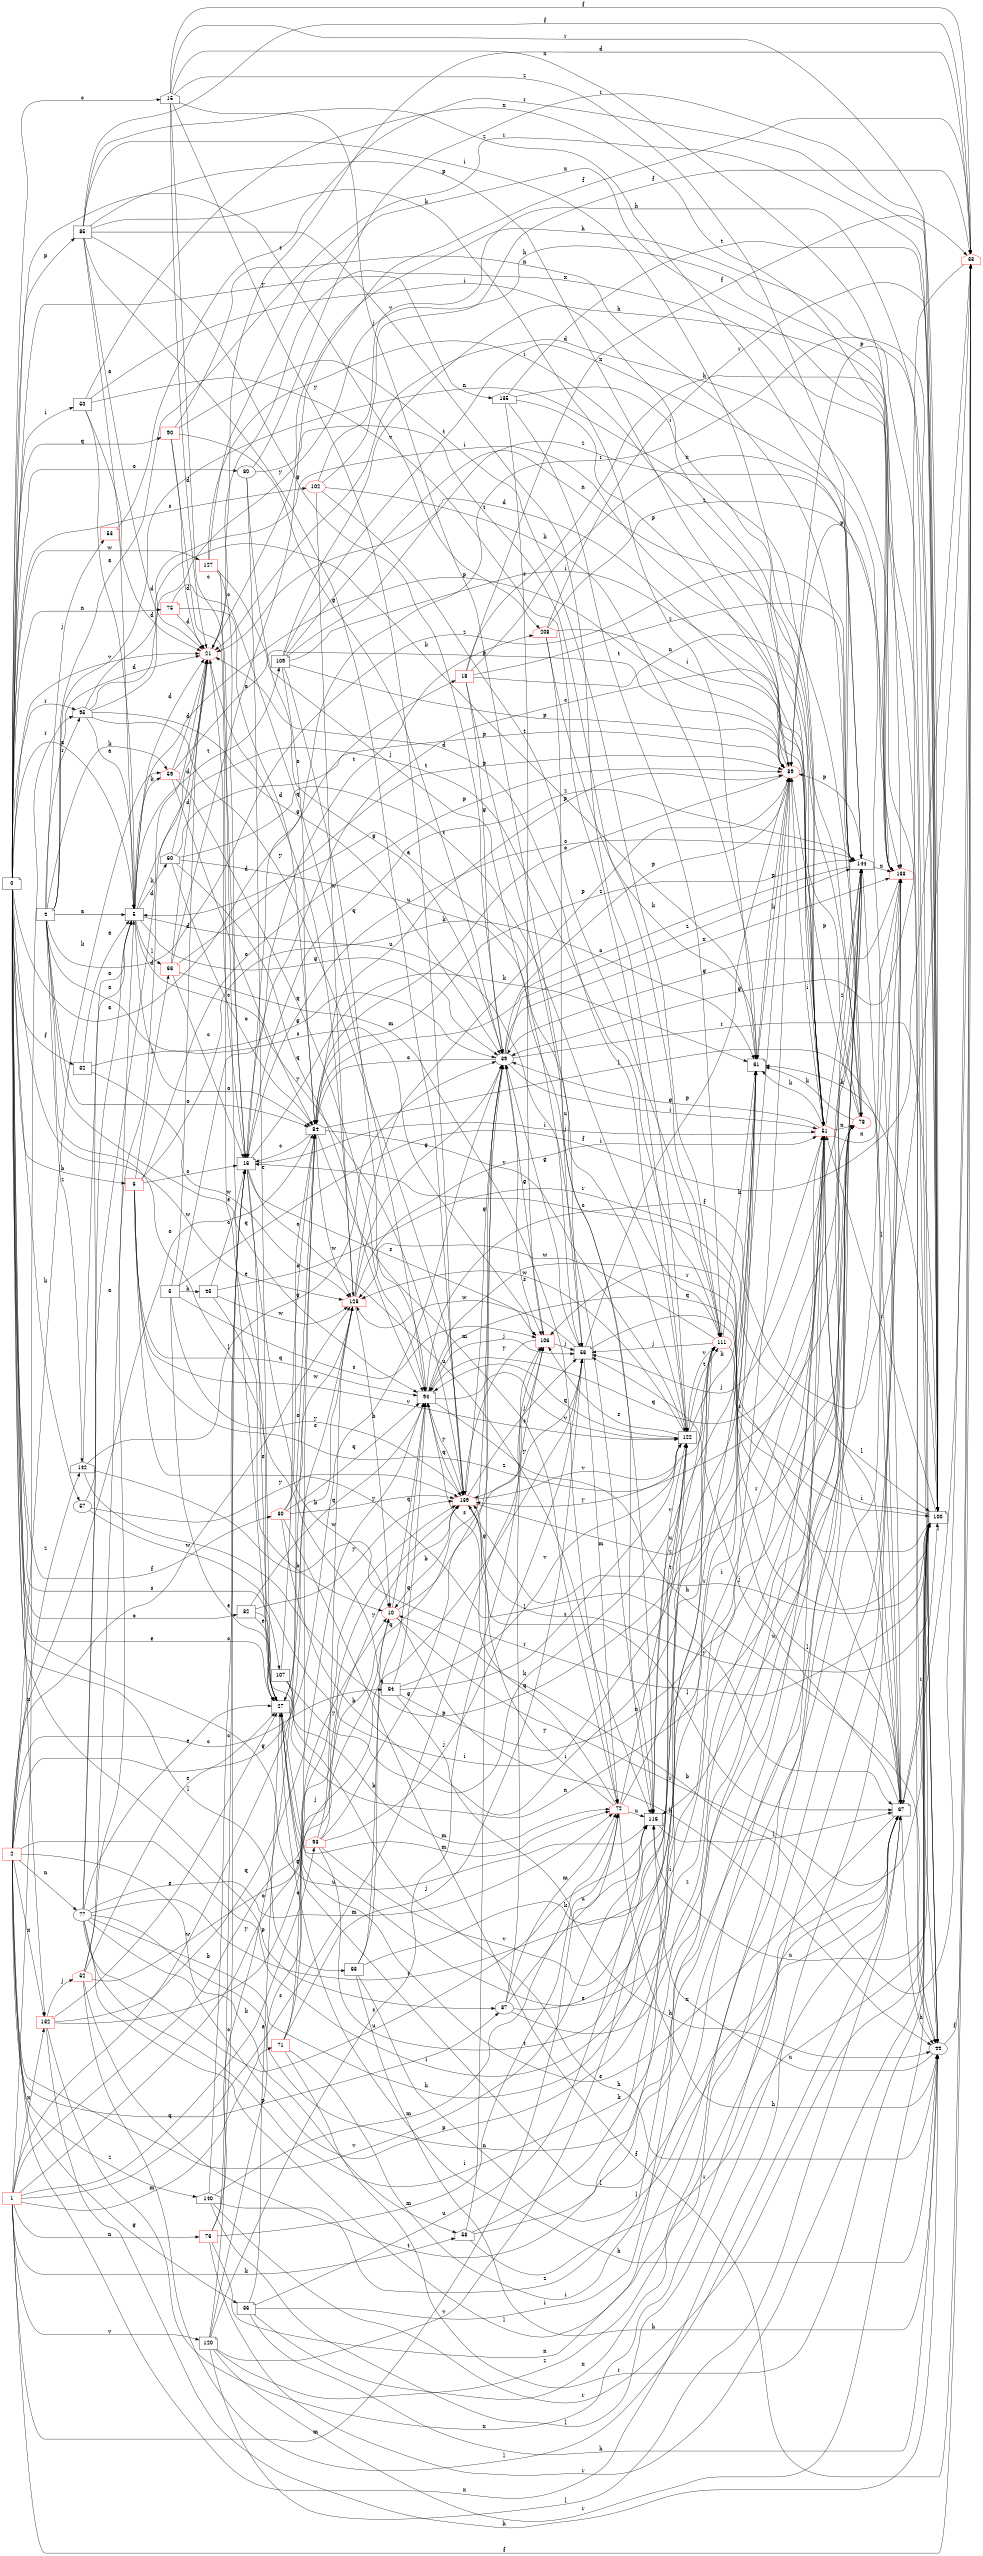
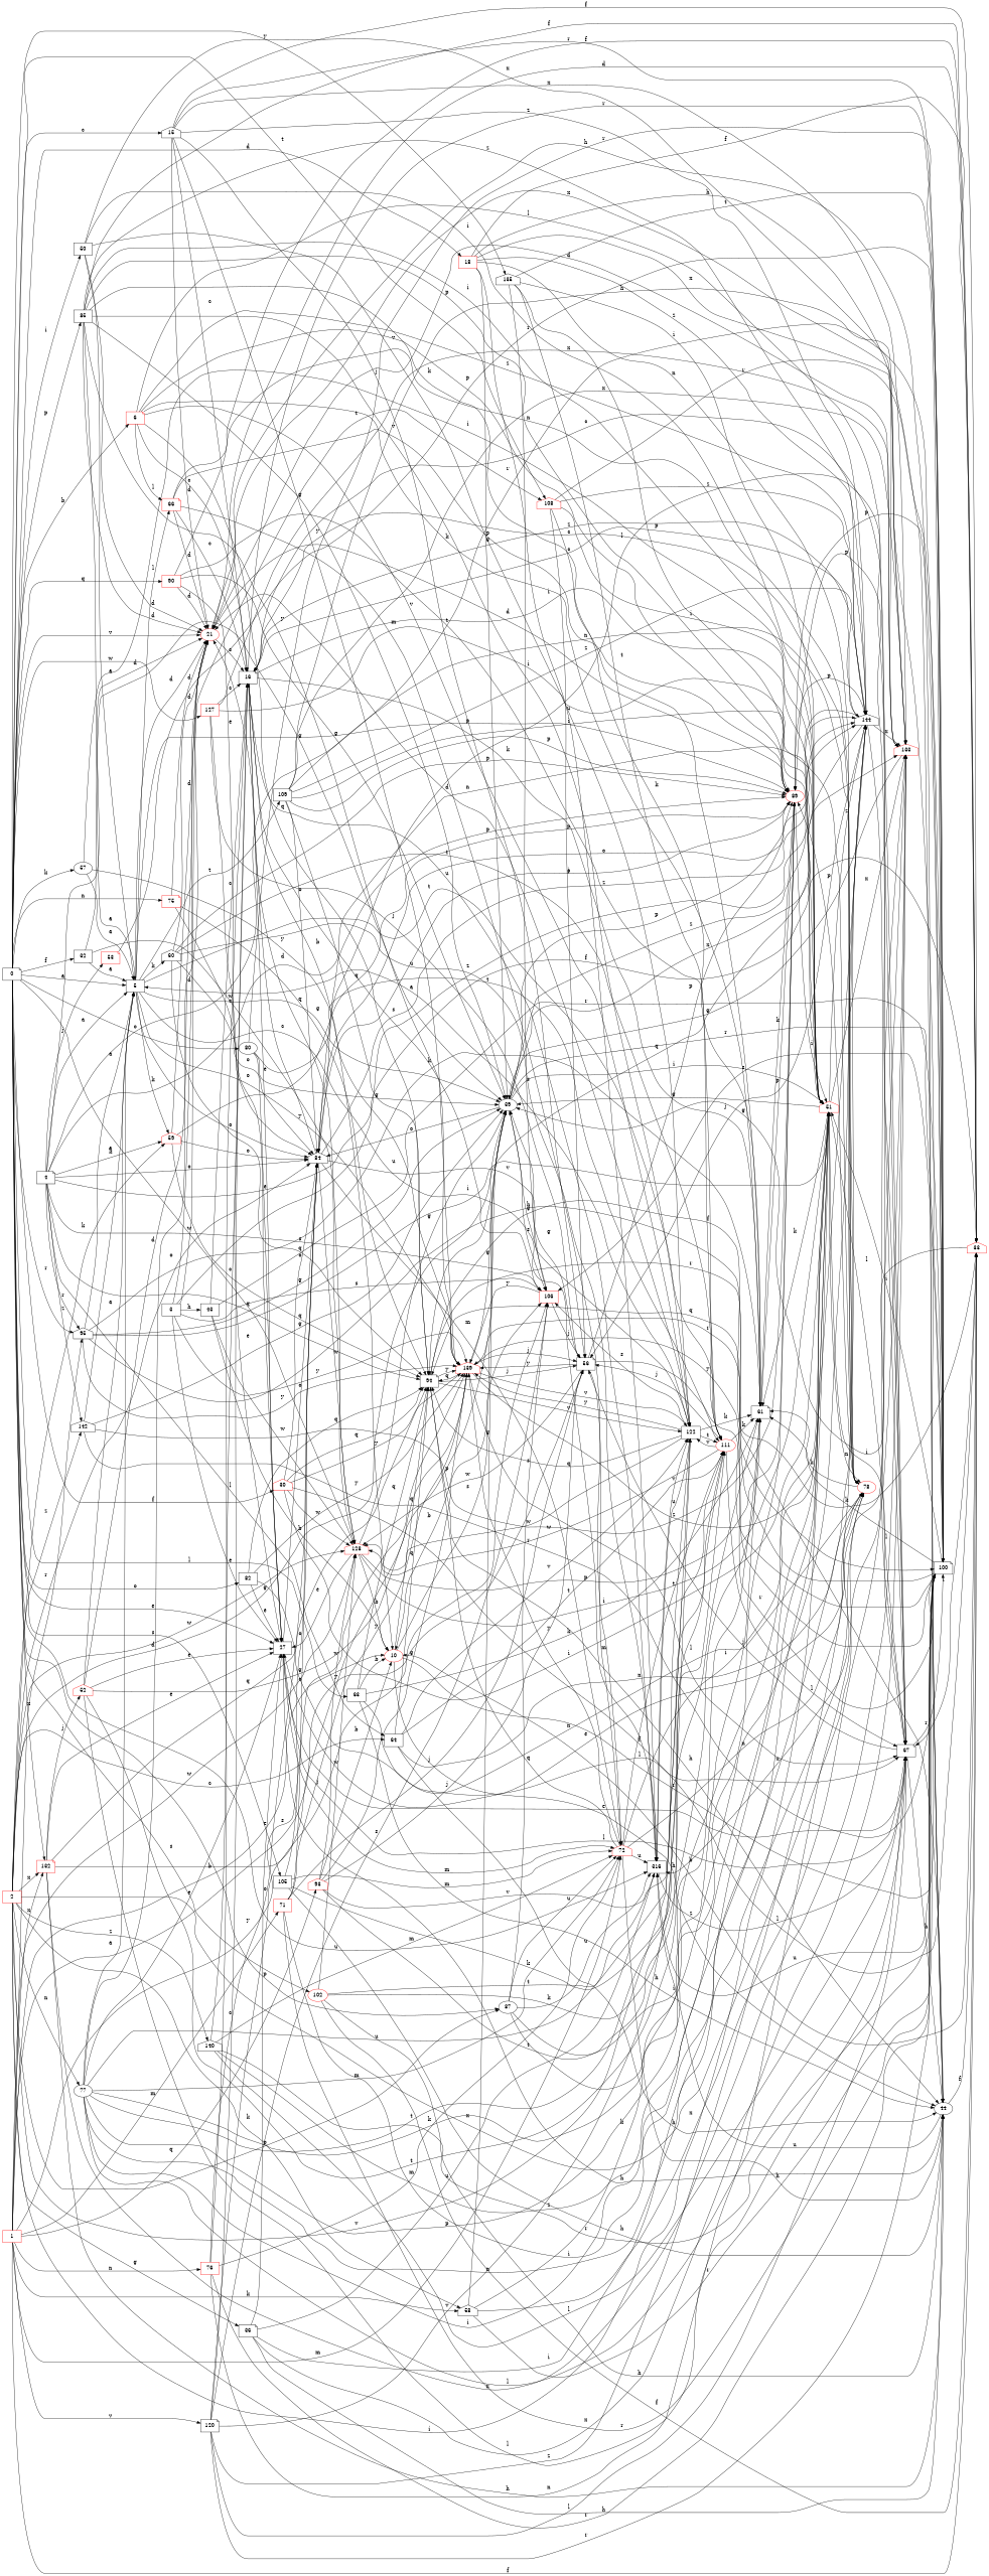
  strict digraph {
    rankdir=LR
    node [color=black shape=box]
    0 [shape=note]
    5
    6 [color=red shape=note]
    15 [shape=house]
    18 [color=red]
    21 [color=red shape=ellipse]
    27
    30 [color=red shape=house]
    32
    50
    57 [shape=ellipse]
    63
    75 [color=red shape=note]
    80 [shape=ellipse]
    82
    85
    87 [shape=ellipse]
    90 [color=red]
    95 [shape=house]
    102 [color=red shape=ellipse]
-   105 [label=107]
-   108 [color=red shape=house label=208]
-   116
+   105
+   108 [color=red shape=house]
+   116 [label=316]
    127 [color=red]
    128 [color=red shape=house]
    132 [color=red shape=note]
    135 [shape=house]
    139 [color=red shape=house]
    39 [shape=ellipse]
    59 [color=red shape=house]
    84 [shape=house]
    60 [shape=house]
    66 [color=red shape=note]
    89 [color=red shape=ellipse]
    109 [shape=note]
    111 [color=red shape=ellipse]
    122
    94 [shape=note]
    144 [shape=house]
    16 [shape=note]
    61 [shape=note]
    67 [shape=note]
    33 [color=red shape=house]
    133 [color=red shape=house]
    100 [shape=note]
    56 [shape=note]
    78 [color=red shape=ellipse]
    44 [shape=ellipse]
    72 [color=red shape=house]
    51 [color=red shape=house]
    10 [color=red shape=ellipse]
    106 [color=red]
    52 [color=red shape=house]
    1 [color=red]
    58 [shape=house]
    71 [color=red]
    76 [color=red]
    93 [color=red shape=house]
    120 [shape=note]
    2 [color=red]
    36 [shape=note]
    64
    77 [shape=ellipse]
    140 [shape=house]
    142 [shape=house]
    3
    43
    4 [shape=note]
    53 [color=red shape=note]
    0 -> 5 [label=a]
    0 -> 6 [label=b]
    0 -> 15 [label=c]
    0 -> 18 [label=d]
    0 -> 21 [label=v]
    0 -> 27 [label=e]
    0 -> 30 [label=f]
    0 -> 32 [label=f]
    0 -> 50 [label=i]
    0 -> 57 [label=k]
    0 -> 63 [label=l]
    0 -> 75 [label=n]
    0 -> 80 [label=o]
    0 -> 82 [label=o]
    0 -> 85 [label=p]
    0 -> 87 [label=p]
    0 -> 90 [label=q]
    0 -> 95 [label=r]
    0 -> 102 [label=s]
    0 -> 105 [label=s]
    0 -> 108 [label=t]
    0 -> 116 [label=u]
    0 -> 127 [label=w]
    0 -> 128 [label=w]
    0 -> 132 [label=x]
    0 -> 135 [label=y]
    5 -> 21 [label=d]
    5 -> 116 [label=u]
    5 -> 139 [label=y]
    5 -> 39 [label=g]
    5 -> 59 [label=k]
    5 -> 84 [label=o]
    5 -> 60 [label=k]
    5 -> 66 [label=l]
    5 -> 89 [label=p]
    5 -> 109 [label=t]
    5 -> 111 [label=t]
    6 -> 66 [label=l]
    6 -> 89 [label=p]
    6 -> 122 [label=v]
    6 -> 94 [label=q]
    6 -> 144 [label=z]
    6 -> 16 [label=c]
    6 -> 61 [label=k]
    6 -> 67 [label=l]
    15 -> 21 [label=d]
    15 -> 139 [label=y]
    15 -> 144 [label=z]
    15 -> 16 [label=c]
    15 -> 33 [label=f]
    15 -> 133 [label=x]
    15 -> 100 [label=r]
    15 -> 56 [label=j]
    18 -> 116 [label=u]
    18 -> 39 [label=g]
    18 -> 144 [label=z]
    18 -> 33 [label=f]
    18 -> 133 [label=x]
    18 -> 78 [label=n]
    18 -> 44 [label=h]
    21 -> 16 [label=c]
    21 -> 133 [label=x]
    21 -> 44 [label=h]
    27 -> 84 [label=o]
    27 -> 67 [label=l]
    27 -> 44 [label=h]
    27 -> 72 [label=m]
    30 -> 128 [label=w]
    30 -> 139 [label=y]
    30 -> 84 [label=o]
    30 -> 94 [label=q]
    30 -> 33 [label=f]
    30 -> 51 [label=i]
    32 -> 5 [label=a]
    32 -> 128 [label=w]
    32 -> 39 [label=g]
    50 -> 5 [label=a]
    50 -> 21 [label=d]
    50 -> 122 [label=v]
    50 -> 133 [label=x]
    50 -> 51 [label=i]
    57 -> 5 [label=a]
    57 -> 139 [label=y]
    57 -> 51 [label=i]
    63 -> 94 [label=q]
    63 -> 61 [label=k]
    63 -> 67 [label=l]
    63 -> 44 [label=h]
    63 -> 10 [label=b]
    75 -> 21 [label=d]
    75 -> 84 [label=o]
    75 -> 94 [label=q]
    80 -> 27 [label=e]
    80 -> 39 [label=g]
    80 -> 111 [label=t]
    80 -> 100 [label=r]
    82 -> 27 [label=e]
    82 -> 139 [label=y]
    82 -> 94 [label=q]
    82 -> 78 [label=n]
    85 -> 5 [label=a]
    85 -> 21 [label=d]
    85 -> 139 [label=y]
    85 -> 39 [label=g]
    85 -> 89 [label=p]
    85 -> 122 [label=v]
    85 -> 144 [label=z]
    85 -> 61 [label=k]
    85 -> 33 [label=f]
    85 -> 51 [label=i]
    87 -> 116 [label=u]
    87 -> 144 [label=z]
-   87 -> 72 [label=m]
+   87 -> 72 [label=u]
    87 -> 51 [label=i]
    87 -> 106 [label=s]
    90 -> 21 [label=d]
    90 -> 27 [label=e]
    90 -> 39 [label=g]
    90 -> 111 [label=t]
    90 -> 78 [label=n]
    95 -> 5 [label=a]
    95 -> 139 [label=y]
    95 -> 39 [label=g]
    95 -> 61 [label=k]
    95 -> 44 [label=h]
    95 -> 51 [label=i]
    102 -> 128 [label=w]
    102 -> 111 [label=t]
    102 -> 61 [label=k]
    102 -> 33 [label=f]
    102 -> 44 [label=h]
    105 -> 84 [label=o]
    105 -> 61 [label=k]
    105 -> 44 [label=h]
    105 -> 72 [label=m]
    108 -> 144 [label=z]
    108 -> 61 [label=k]
    108 -> 100 [label=r]
    108 -> 56 [label=j]
    108 -> 51 [label=i]
    116 -> 122 [label=v]
    116 -> 67 [label=l]
    127 -> 27 [label=e]
    127 -> 16 [label=c]
    127 -> 133 [label=x]
    127 -> 56 [label=j]
    127 -> 51 [label=i]
    128 -> 21 [label=d]
    128 -> 27 [label=e]
    128 -> 39 [label=g]
    128 -> 89 [label=p]
    128 -> 51 [label=i]
    128 -> 10 [label=b]
    132 -> 27 [label=e]
    132 -> 94 [label=q]
    132 -> 133 [label=x]
    132 -> 56 [label=j]
    132 -> 44 [label=h]
    132 -> 52 [label=j]
    135 -> 89 [label=p]
    135 -> 111 [label=t]
    135 -> 100 [label=t]
    135 -> 51 [label=i]
    135 -> 106 [label=s]
    139 -> 39 [label=g]
    139 -> 122 [label=v]
    139 -> 94 [label=q]
    139 -> 144 [label=z]
    139 -> 67 [label=l]
    139 -> 100 [label=r]
    139 -> 56 [label=j]
    139 -> 10 [label=b]
    39 -> 84 [label=o]
    39 -> 89 [label=p]
    39 -> 144 [label=z]
    39 -> 133 [label=x]
    39 -> 100 [label=r]
    39 -> 51 [label=i]
    39 -> 106 [label=s]
    59 -> 21 [label=d]
    59 -> 84 [label=o]
    59 -> 89 [label=p]
    59 -> 94 [label=q]
    84 -> 128 [label=w]
    84 -> 89 [label=p]
    84 -> 122 [label=v]
    84 -> 144 [label=z]
    84 -> 16 [label=c]
    84 -> 67 [label=l]
    84 -> 72 [label=m]
    60 -> 21 [label=d]
    60 -> 116 [label=u]
    60 -> 84 [label=o]
    60 -> 89 [label=p]
    60 -> 111 [label=t]
    60 -> 94 [label=q]
    66 -> 21 [label=d]
    66 -> 89 [label=p]
    66 -> 16 [label=c]
    66 -> 33 [label=f]
    66 -> 72 [label=m]
    89 -> 21 [label=d]
    89 -> 84 [label=o]
    89 -> 61 [label=k]
    89 -> 51 [label=i]
    109 -> 84 [label=o]
    109 -> 89 [label=p]
    109 -> 94 [label=q]
    109 -> 144 [label=z]
    109 -> 133 [label=x]
    109 -> 78 [label=n]
    109 -> 44 [label=h]
    109 -> 51 [label=i]
    111 -> 128 [label=w]
    111 -> 122 [label=v]
    111 -> 61 [label=k]
    111 -> 67 [label=l]
    111 -> 56 [label=j]
    122 -> 5 [label=a]
    122 -> 21 [label=d]
    122 -> 116 [label=u]
    122 -> 128 [label=w]
    122 -> 139 [label=y]
    122 -> 111 [label=t]
    122 -> 94 [label=q]
    122 -> 61 [label=k]
    122 -> 106 [label=s]
    94 -> 139 [label=y]
    94 -> 122 [label=v]
    94 -> 33 [label=f]
    94 -> 100 [label=r]
    94 -> 56 [label=j]
    94 -> 44 [label=h]
    144 -> 84 [label=o]
    144 -> 89 [label=p]
    144 -> 94 [label=q]
    144 -> 16 [label=c]
    144 -> 67 [label=l]
    144 -> 133 [label=x]
    144 -> 56 [label=j]
    16 -> 27 [label=e]
    16 -> 116 [label=u]
    16 -> 144 [label=z]
    16 -> 61 [label=k]
    16 -> 100 [label=r]
    16 -> 51 [label=i]
    16 -> 10 [label=b]
    16 -> 106 [label=s]
    61 -> 89 [label=p]
    67 -> 27 [label=e]
    67 -> 89 [label=p]
    67 -> 16 [label=c]
    67 -> 100 [label=r]
    67 -> 56 [label=j]
    67 -> 44 [label=h]
    67 -> 51 [label=i]
    33 -> 21 [label=d]
    33 -> 39 [label=g]
    33 -> 67 [label=l]
    33 -> 10 [label=b]
    133 -> 21 [label=d]
    133 -> 116 [label=u]
    133 -> 39 [label=g]
    100 -> 116 [label=u]
    100 -> 139 [label=y]
    100 -> 89 [label=p]
    100 -> 94 [label=q]
    100 -> 61 [label=k]
    100 -> 51 [label=i]
    100 -> 106 [label=s]
    56 -> 128 [label=w]
    56 -> 139 [label=y]
    56 -> 39 [label=g]
    56 -> 89 [label=p]
    56 -> 100 [label=r]
    56 -> 72 [label=m]
    78 -> 27 [label=e]
    78 -> 89 [label=p]
    78 -> 16 [label=c]
    78 -> 61 [label=k]
    44 -> 116 [label=u]
    44 -> 33 [label=f]
    72 -> 116 [label=u]
    72 -> 139 [label=y]
    72 -> 111 [label=t]
    72 -> 94 [label=q]
+   72 -> 78 [label=n]
    72 -> 44 [label=h]
    72 -> 51 [label=i]
    51 -> 39 [label=g]
    51 -> 144 [label=z]
    51 -> 61 [label=k]
    51 -> 67 [label=l]
    51 -> 133 [label=x]
    51 -> 78 [label=n]
    10 -> 94 [label=q]
    10 -> 100 [label=r]
    10 -> 44 [label=h]
    10 -> 106 [label=s]
    106 -> 139 [label=y]
    106 -> 39 [label=g]
    106 -> 56 [label=j]
    52 -> 5 [label=a]
    52 -> 21 [label=d]
    52 -> 27 [label=e]
    52 -> 39 [label=g]
    52 -> 111 [label=t]
    52 -> 67 [label=l]
    1 -> 95 [label=r]
    1 -> 128 [label=w]
    1 -> 132 [label=x]
    1 -> 139 [label=y]
    1 -> 33 [label=f]
    1 -> 72 [label=m]
    1 -> 10 [label=b]
    1 -> 106 [label=s]
    1 -> 58 [label=k]
    1 -> 71 [label=m]
    1 -> 76 [label=n]
    1 -> 93 [label=q]
    1 -> 120 [label=v]
    58 -> 39 [label=g]
    58 -> 61 [label=k]
    58 -> 133 [label=x]
    58 -> 100 [label=r]
    71 -> 139 [label=y]
    71 -> 84 [label=o]
    71 -> 100 [label=r]
    71 -> 56 [label=j]
    71 -> 51 [label=i]
    76 -> 84 [label=o]
    76 -> 16 [label=c]
    76 -> 100 [label=r]
    76 -> 78 [label=n]
    76 -> 72 [label=m]
    93 -> 128 [label=w]
    93 -> 39 [label=g]
    93 -> 111 [label=t]
    93 -> 122 [label=v]
    93 -> 56 [label=j]
    93 -> 10 [label=b]
    120 -> 139 [label=y]
    120 -> 122 [label=v]
    120 -> 144 [label=z]
    120 -> 16 [label=c]
    120 -> 67 [label=l]
    120 -> 100 [label=r]
    120 -> 106 [label=s]
    2 -> 87 [label=p]
    2 -> 128 [label=w]
    2 -> 132 [label=x]
    2 -> 39 [label=g]
    2 -> 59 [label=k]
    2 -> 84 [label=o]
    2 -> 122 [label=v]
    2 -> 133 [label=x]
    2 -> 51 [label=i]
    2 -> 58 [label=k]
    2 -> 36 [label=g]
    2 -> 64 [label=c]
    2 -> 77 [label=n]
    2 -> 140 [label=z]
    2 -> 142 [label=z]
    36 -> 27 [label=e]
    36 -> 116 [label=u]
    36 -> 133 [label=x]
    36 -> 44 [label=h]
    36 -> 51 [label=i]
    64 -> 111 [label=t]
    64 -> 122 [label=v]
    64 -> 94 [label=q]
    64 -> 78 [label=n]
    64 -> 44 [label=h]
    77 -> 5 [label=a]
    77 -> 21 [label=d]
    77 -> 27 [label=e]
    77 -> 116 [label=u]
    77 -> 89 [label=p]
    77 -> 111 [label=t]
    77 -> 61 [label=k]
    77 -> 67 [label=l]
    77 -> 78 [label=n]
    77 -> 72 [label=m]
    77 -> 51 [label=i]
    140 -> 144 [label=z]
    140 -> 16 [label=c]
    140 -> 67 [label=l]
    140 -> 100 [label=r]
    140 -> 72 [label=m]
    142 -> 5 [label=a]
    142 -> 39 [label=g]
    142 -> 89 [label=p]
    142 -> 100 [label=r]
    3 -> 21 [label=d]
    3 -> 27 [label=e]
    3 -> 108 [label=t]
    3 -> 139 [label=y]
    3 -> 33 [label=f]
    3 -> 106 [label=s]
    3 -> 43 [label=h]
    43 -> 128 [label=w]
    43 -> 16 [label=c]
    43 -> 100 [label=r]
    43 -> 10 [label=b]
    4 -> 5 [label=a]
    4 -> 21 [label=d]
    4 -> 95 [label=r]
    4 -> 59 [label=k]
    4 -> 84 [label=o]
    4 -> 94 [label=q]
    4 -> 144 [label=z]
    4 -> 100 [label=r]
    4 -> 78 [label=n]
    4 -> 106 [label=s]
    4 -> 64 [label=l]
    4 -> 142 [label=z]
    4 -> 53 [label=j]
    53 -> 100 [label=r]
  }
